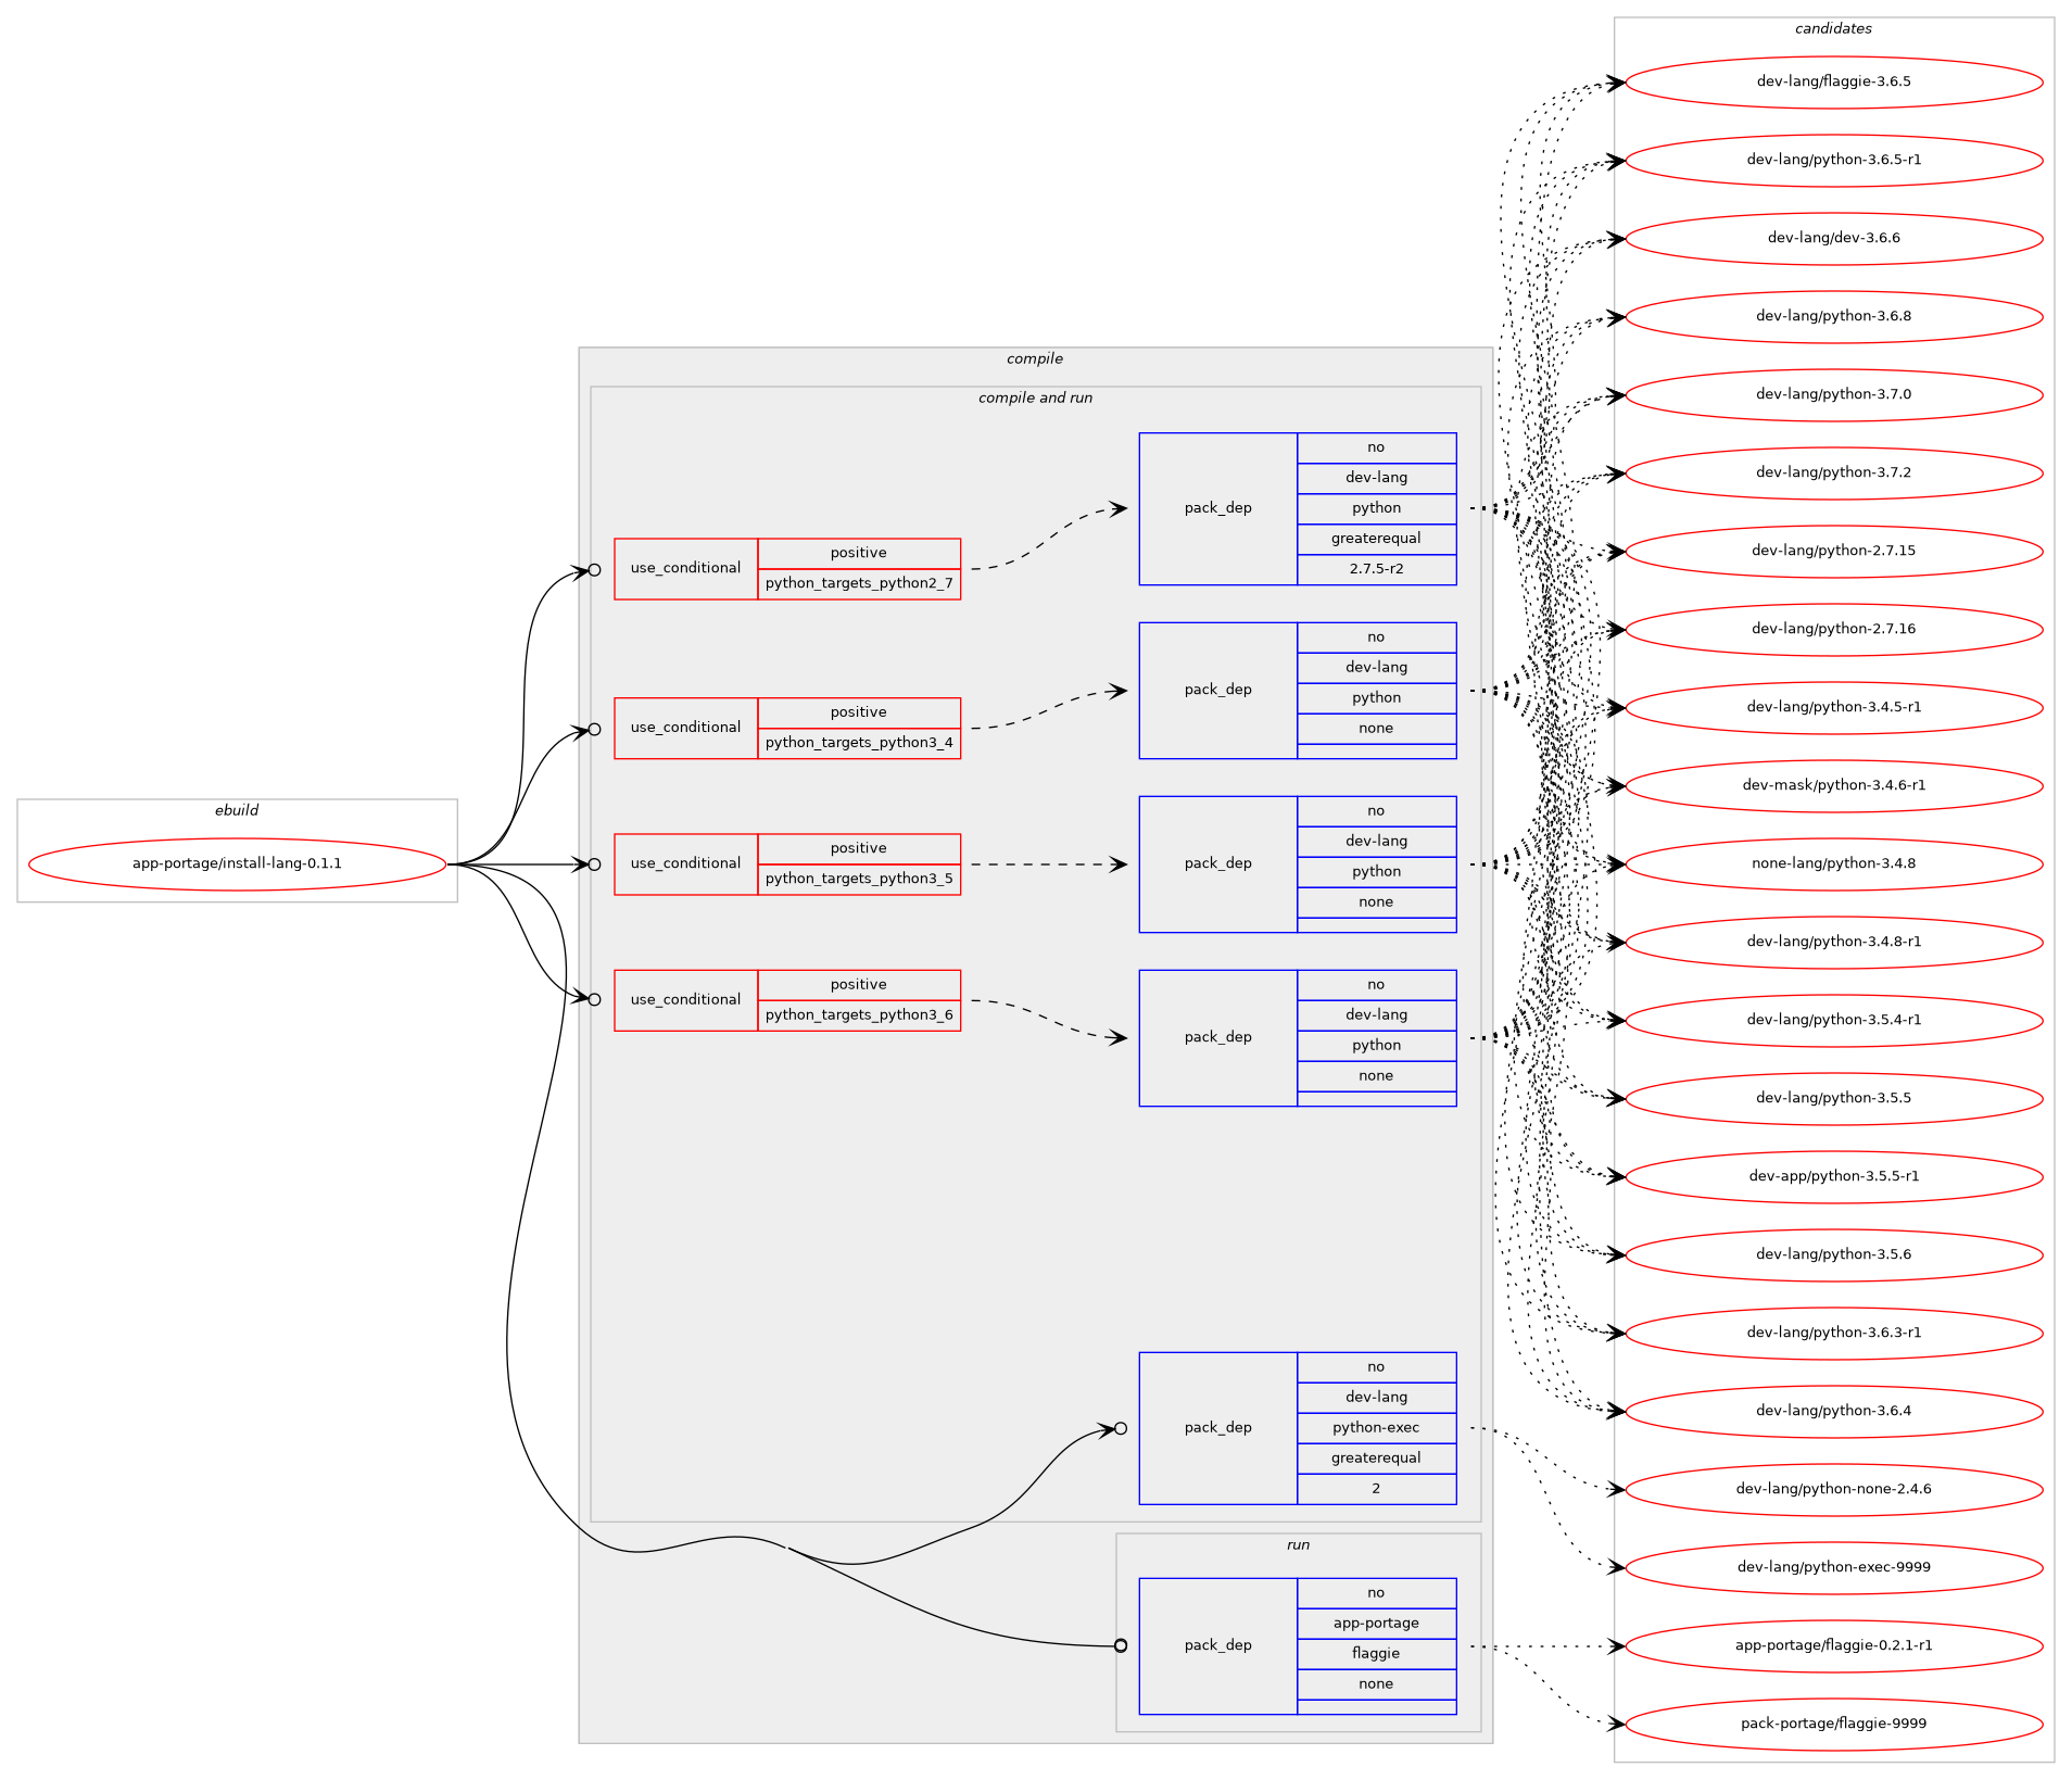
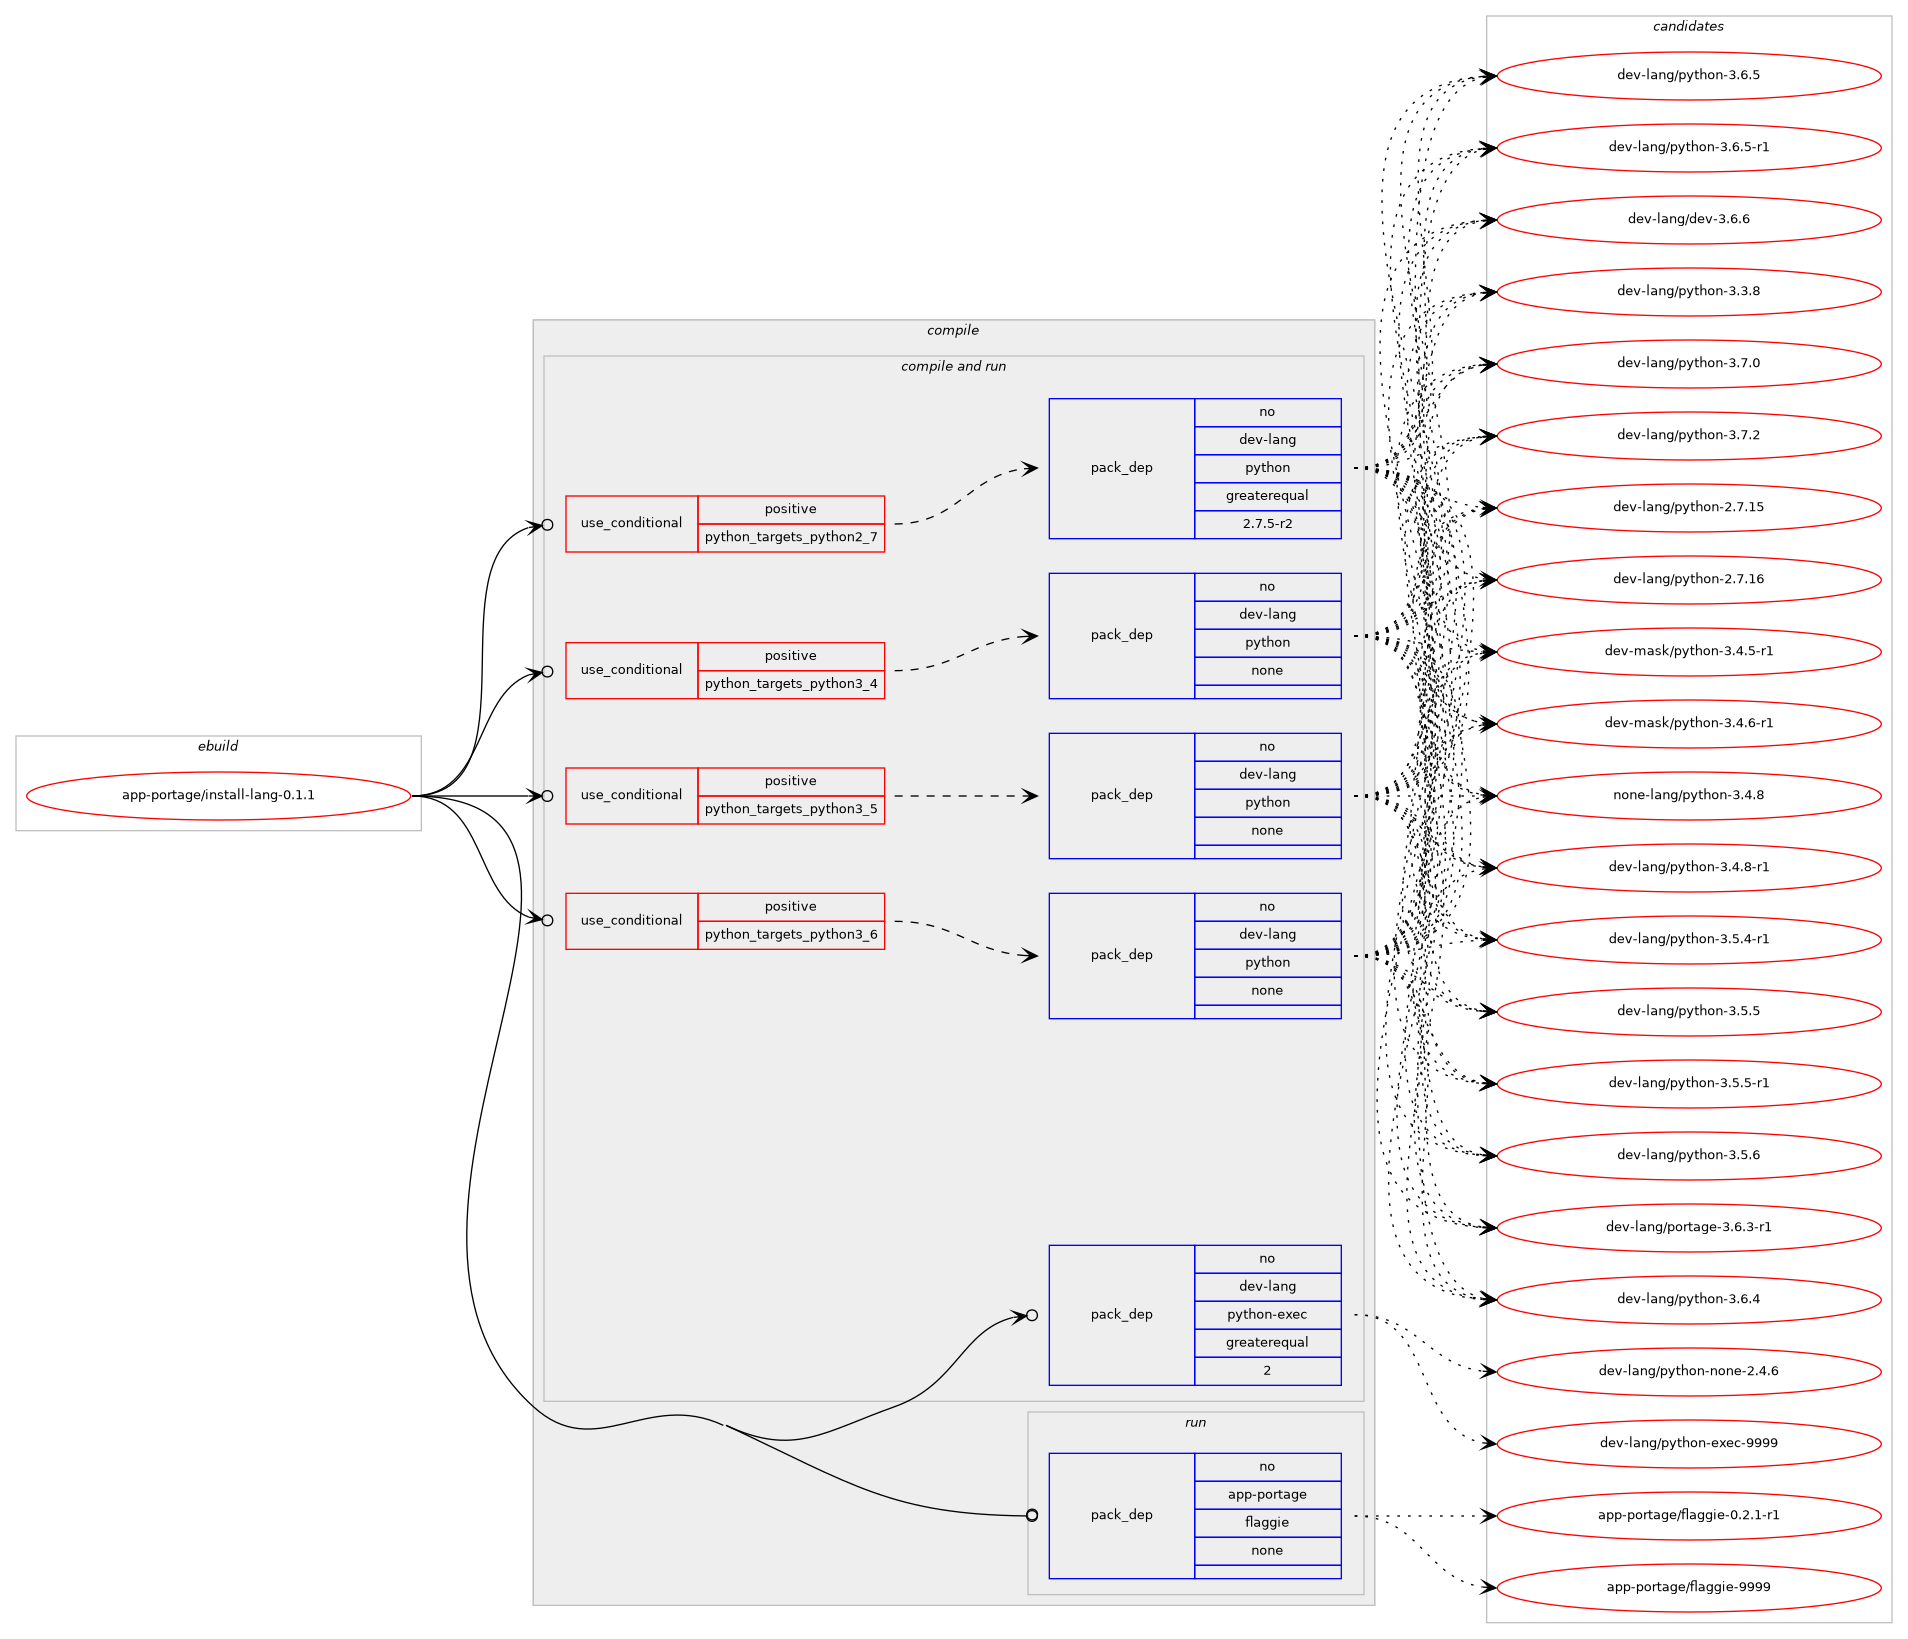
  digraph {
    compound=true
    concentrate=true
    fontname=Helvetica
    fontsize=10
    newrank=true
    rankdir=LR
    ranksep=1.5
    node [color=red fontname=Helvetica fontsize=10]
    edge [arrowhead=vee headport=w style=dotted tailport=e weight=100]
    n1 [label="app-portage/install-lang-0.1.1" width=4]
    n2 [color=blue label=<<TABLE BORDER="0" CELLBORDER="1" CELLSPACING="0" CELLPADDING="4" WIDTH="220"><TR><TD ROWSPAN="6" CELLPADDING="30">pack_dep</TD></TR><TR><TD WIDTH="110">no</TD></TR><TR><TD>dev-lang</TD></TR><TR><TD>python</TD></TR><TR><TD>greaterequal</TD></TR><TR><TD>2.7.5-r2</TD></TR></TABLE>> shape=none]
    n3 [label=<<TABLE BORDER="0" CELLBORDER="1" CELLSPACING="0" CELLPADDING="4"><TR><TD ROWSPAN="3" CELLPADDING="10">use_conditional</TD></TR><TR><TD>positive</TD></TR><TR><TD>python_targets_python2_7</TD></TR></TABLE>> shape=none]
    n4 [color=blue label=<<TABLE BORDER="0" CELLBORDER="1" CELLSPACING="0" CELLPADDING="4" WIDTH="220"><TR><TD ROWSPAN="6" CELLPADDING="30">pack_dep</TD></TR><TR><TD WIDTH="110">no</TD></TR><TR><TD>dev-lang</TD></TR><TR><TD>python</TD></TR><TR><TD>none</TD></TR><TR><TD></TD></TR></TABLE>> shape=none]
    n5 [label=<<TABLE BORDER="0" CELLBORDER="1" CELLSPACING="0" CELLPADDING="4"><TR><TD ROWSPAN="3" CELLPADDING="10">use_conditional</TD></TR><TR><TD>positive</TD></TR><TR><TD>python_targets_python3_4</TD></TR></TABLE>> shape=none]
    n6 [color=blue label=<<TABLE BORDER="0" CELLBORDER="1" CELLSPACING="0" CELLPADDING="4" WIDTH="220"><TR><TD ROWSPAN="6" CELLPADDING="30">pack_dep</TD></TR><TR><TD WIDTH="110">no</TD></TR><TR><TD>dev-lang</TD></TR><TR><TD>python</TD></TR><TR><TD>none</TD></TR><TR><TD></TD></TR></TABLE>> shape=none]
    n7 [label=<<TABLE BORDER="0" CELLBORDER="1" CELLSPACING="0" CELLPADDING="4"><TR><TD ROWSPAN="3" CELLPADDING="10">use_conditional</TD></TR><TR><TD>positive</TD></TR><TR><TD>python_targets_python3_5</TD></TR></TABLE>> shape=none]
    n8 [color=blue label=<<TABLE BORDER="0" CELLBORDER="1" CELLSPACING="0" CELLPADDING="4" WIDTH="220"><TR><TD ROWSPAN="6" CELLPADDING="30">pack_dep</TD></TR><TR><TD WIDTH="110">no</TD></TR><TR><TD>dev-lang</TD></TR><TR><TD>python</TD></TR><TR><TD>none</TD></TR><TR><TD></TD></TR></TABLE>> shape=none]
    n9 [label=<<TABLE BORDER="0" CELLBORDER="1" CELLSPACING="0" CELLPADDING="4"><TR><TD ROWSPAN="3" CELLPADDING="10">use_conditional</TD></TR><TR><TD>positive</TD></TR><TR><TD>python_targets_python3_6</TD></TR></TABLE>> shape=none]
    n10 [color=blue label=<<TABLE BORDER="0" CELLBORDER="1" CELLSPACING="0" CELLPADDING="4" WIDTH="220"><TR><TD ROWSPAN="6" CELLPADDING="30">pack_dep</TD></TR><TR><TD WIDTH="110">no</TD></TR><TR><TD>dev-lang</TD></TR><TR><TD>python-exec</TD></TR><TR><TD>greaterequal</TD></TR><TR><TD>2</TD></TR></TABLE>> shape=none]
    n11 [color=blue label=<<TABLE BORDER="0" CELLBORDER="1" CELLSPACING="0" CELLPADDING="4" WIDTH="220"><TR><TD ROWSPAN="6" CELLPADDING="30">pack_dep</TD></TR><TR><TD WIDTH="110">no</TD></TR><TR><TD>app-portage</TD></TR><TR><TD>flaggie</TD></TR><TR><TD>none</TD></TR><TR><TD></TD></TR></TABLE>> shape=none]
    n12 [label="dev-lang/python-2.7.15" width=4]
    n13 [label="dev-lang/python-2.7.16" width=4]
-   n14 [label="dev-lang/python-3.4.5-r1" width=4]
+   n14 [label="dev-mask/python-3.4.5-r1" width=4]
    n15 [label="dev-mask/python-3.4.6-r1" width=4]
    n16 [label="none-lang/python-3.4.8" width=4]
    n17 [label="dev-lang/python-3.4.8-r1" width=4]
    n18 [label="dev-lang/python-3.5.4-r1" width=4]
    n19 [label="dev-lang/python-3.5.5" width=4]
-   n20 [label="dev-app/python-3.5.5-r1" width=4]
+   n20 [label="dev-lang/python-3.5.5-r1" width=4]
    n21 [label="dev-lang/python-3.5.6" width=4]
-   n22 [label="dev-lang/python-3.6.3-r1" width=4]
+   n22 [label="dev-lang/portage-3.6.3-r1" width=4]
    n23 [label="dev-lang/python-3.6.4" width=4]
-   n24 [label="dev-lang/flaggie-3.6.5" width=4]
+   n24 [label="dev-lang/python-3.6.5" width=4]
    n25 [label="dev-lang/python-3.6.5-r1" width=4]
    n26 [label="dev-lang/dev-3.6.6" width=4]
-   n27 [label="dev-lang/python-3.6.8" width=4]
+   n27 [label="dev-lang/python-3.3.8" width=4]
    n28 [label="dev-lang/python-3.7.0" width=4]
    n29 [label="dev-lang/python-3.7.2" width=4]
    n30 [label="dev-lang/python-none-2.4.6" width=4]
    n31 [label="dev-lang/python-exec-9999" width=4]
    n32 [label="app-portage/flaggie-0.2.1-r1" width=4]
-   n33 [label="pack-portage/flaggie-9999" width=4]
+   n33 [label="app-portage/flaggie-9999" width=4]
    subgraph cluster_1 {
      color=gray
      label=<<i>ebuild</i>>
      rank=same
      n1
    }
    subgraph cluster_2 {
      color=gray
      label=<<i>dependencies</i>>
      subgraph cluster_3 {
        color=gray
        fillcolor="#eeeeee"
        label=<<i>compile</i>>
        style=filled
      }
      subgraph cluster_4 {
        color=gray
        fillcolor="#eeeeee"
        label=<<i>compile and run</i>>
        style=filled
        subgraph sub_5 {
          color=gray
          fillcolor="#eeeeee"
          label=<<i>compile and run</i>>
          style=filled
          n3
          subgraph sub_6 {
            color=gray
            fillcolor="#eeeeee"
            label=<<i>compile and run</i>>
            style=filled
            n2
          }
        }
        subgraph sub_7 {
          color=gray
          fillcolor="#eeeeee"
          label=<<i>compile and run</i>>
          style=filled
          n5
          subgraph sub_8 {
            color=gray
            fillcolor="#eeeeee"
            label=<<i>compile and run</i>>
            style=filled
            n4
          }
        }
        subgraph sub_9 {
          color=gray
          fillcolor="#eeeeee"
          label=<<i>compile and run</i>>
          style=filled
          n7
          subgraph sub_10 {
            color=gray
            fillcolor="#eeeeee"
            label=<<i>compile and run</i>>
            style=filled
            n6
          }
        }
        subgraph sub_11 {
          color=gray
          fillcolor="#eeeeee"
          label=<<i>compile and run</i>>
          style=filled
          n9
          subgraph sub_12 {
            color=gray
            fillcolor="#eeeeee"
            label=<<i>compile and run</i>>
            style=filled
            n8
          }
        }
        subgraph sub_13 {
          color=gray
          fillcolor="#eeeeee"
          label=<<i>compile and run</i>>
          style=filled
          n10
        }
      }
      subgraph cluster_14 {
        color=gray
        fillcolor="#eeeeee"
        label=<<i>run</i>>
        style=filled
        subgraph sub_15 {
          color=gray
          fillcolor="#eeeeee"
          label=<<i>run</i>>
          style=filled
          n11
        }
      }
    }
    subgraph cluster_16 {
      color=gray
      label=<<i>candidates</i>>
      rank=same
      subgraph sub_17 {
        color=black
        label=<<i>candidates</i>>
        nodesep=1
        rank=same
        n12
        n13
        n14
        n15
        n16
        n17
        n18
        n19
        n20
        n21
        n22
        n23
        n24
        n25
        n26
        n27
        n28
        n29
      }
      subgraph sub_18 {
        color=black
        label=<<i>candidates</i>>
        nodesep=1
        rank=same
        n12
        n13
        n14
        n15
        n16
        n17
        n18
        n19
        n20
        n21
        n22
        n23
        n24
        n25
        n26
        n27
        n28
        n29
      }
      subgraph sub_19 {
        color=black
        label=<<i>candidates</i>>
        nodesep=1
        rank=same
        n12
        n13
        n14
        n15
        n16
        n17
        n18
        n19
        n20
        n21
        n22
        n23
        n24
        n25
        n26
        n27
        n28
        n29
      }
      subgraph sub_20 {
        color=black
        label=<<i>candidates</i>>
        nodesep=1
        rank=same
        n12
        n13
        n14
        n15
        n16
        n17
        n18
        n19
        n20
        n21
        n22
        n23
        n24
        n25
        n26
        n27
        n28
        n29
      }
      subgraph sub_21 {
        color=black
        label=<<i>candidates</i>>
        nodesep=1
        rank=same
        n30
        n31
      }
      subgraph sub_22 {
        color=black
        label=<<i>candidates</i>>
        nodesep=1
        rank=same
        n32
        n33
      }
    }
    n1 -> n3 [arrowhead=odotvee style=solid weight=20]
    n1 -> n5 [arrowhead=odotvee style=solid weight=20]
    n1 -> n7 [arrowhead=odotvee style=solid weight=20]
    n1 -> n9 [arrowhead=odotvee style=solid weight=20]
    n1 -> n10 [arrowhead=odotvee style=solid weight=20]
    n1 -> n11 [arrowhead=odot style=solid weight=20]
    n2 -> n12
    n2 -> n13
    n2 -> n14
    n2 -> n15
    n2 -> n16
    n2 -> n17
    n2 -> n18
    n2 -> n19
    n2 -> n20
    n2 -> n21
    n2 -> n22
    n2 -> n23
    n2 -> n24
    n2 -> n25
    n2 -> n26
    n2 -> n27
    n2 -> n28
    n2 -> n29
    n3 -> n2 [style=dashed weight=20]
    n4 -> n12
    n4 -> n13
    n4 -> n14
    n4 -> n15
    n4 -> n16
    n4 -> n17
    n4 -> n18
    n4 -> n19
    n4 -> n20
    n4 -> n21
    n4 -> n22
    n4 -> n23
    n4 -> n24
    n4 -> n25
    n4 -> n26
    n4 -> n27
    n4 -> n28
    n4 -> n29
    n5 -> n4 [style=dashed weight=20]
    n6 -> n12
    n6 -> n13
    n6 -> n14
    n6 -> n15
    n6 -> n16
    n6 -> n17
    n6 -> n18
    n6 -> n19
    n6 -> n20
    n6 -> n21
    n6 -> n22
    n6 -> n23
    n6 -> n24
    n6 -> n25
    n6 -> n26
    n6 -> n27
    n6 -> n28
    n6 -> n29
    n7 -> n6 [style=dashed weight=20]
    n8 -> n12
    n8 -> n13
    n8 -> n14
    n8 -> n15
    n8 -> n16
    n8 -> n17
    n8 -> n18
    n8 -> n19
    n8 -> n20
    n8 -> n21
    n8 -> n22
    n8 -> n23
    n8 -> n24
    n8 -> n25
    n8 -> n26
    n8 -> n27
    n8 -> n28
    n8 -> n29
    n9 -> n8 [style=dashed weight=20]
    n10 -> n30
    n10 -> n31
    n11 -> n32
    n11 -> n33
  }
